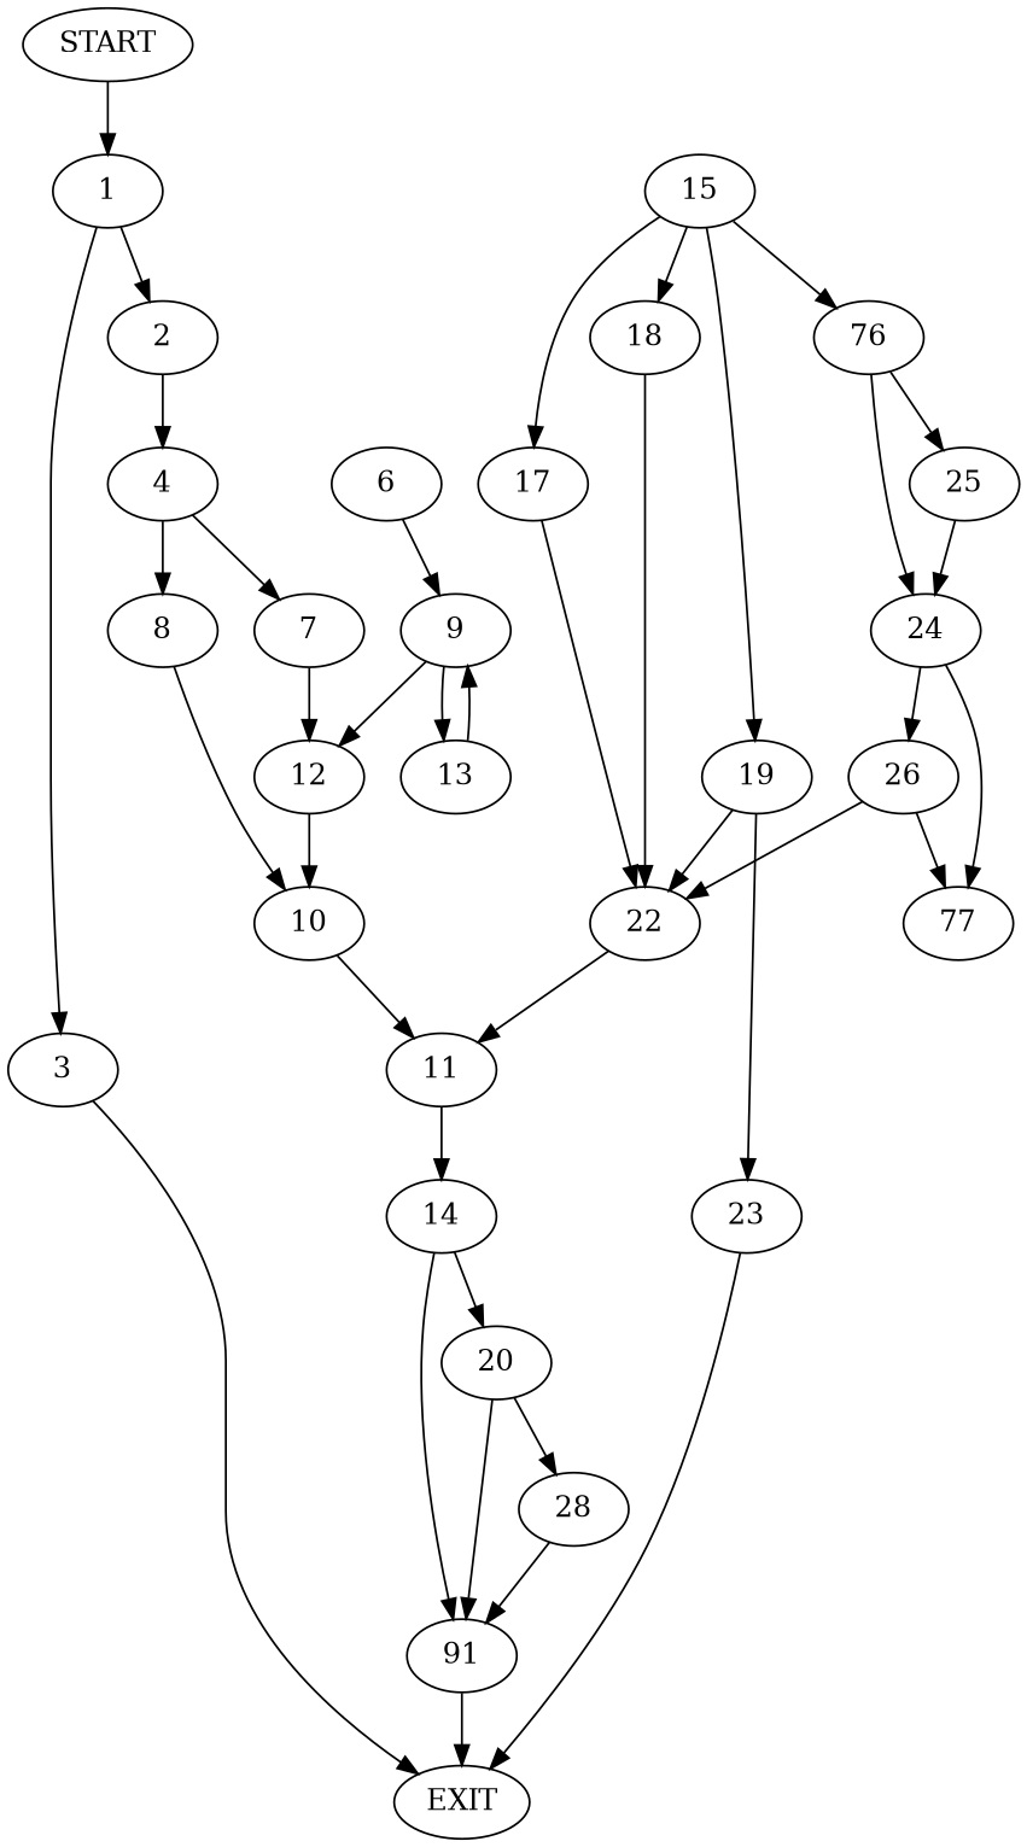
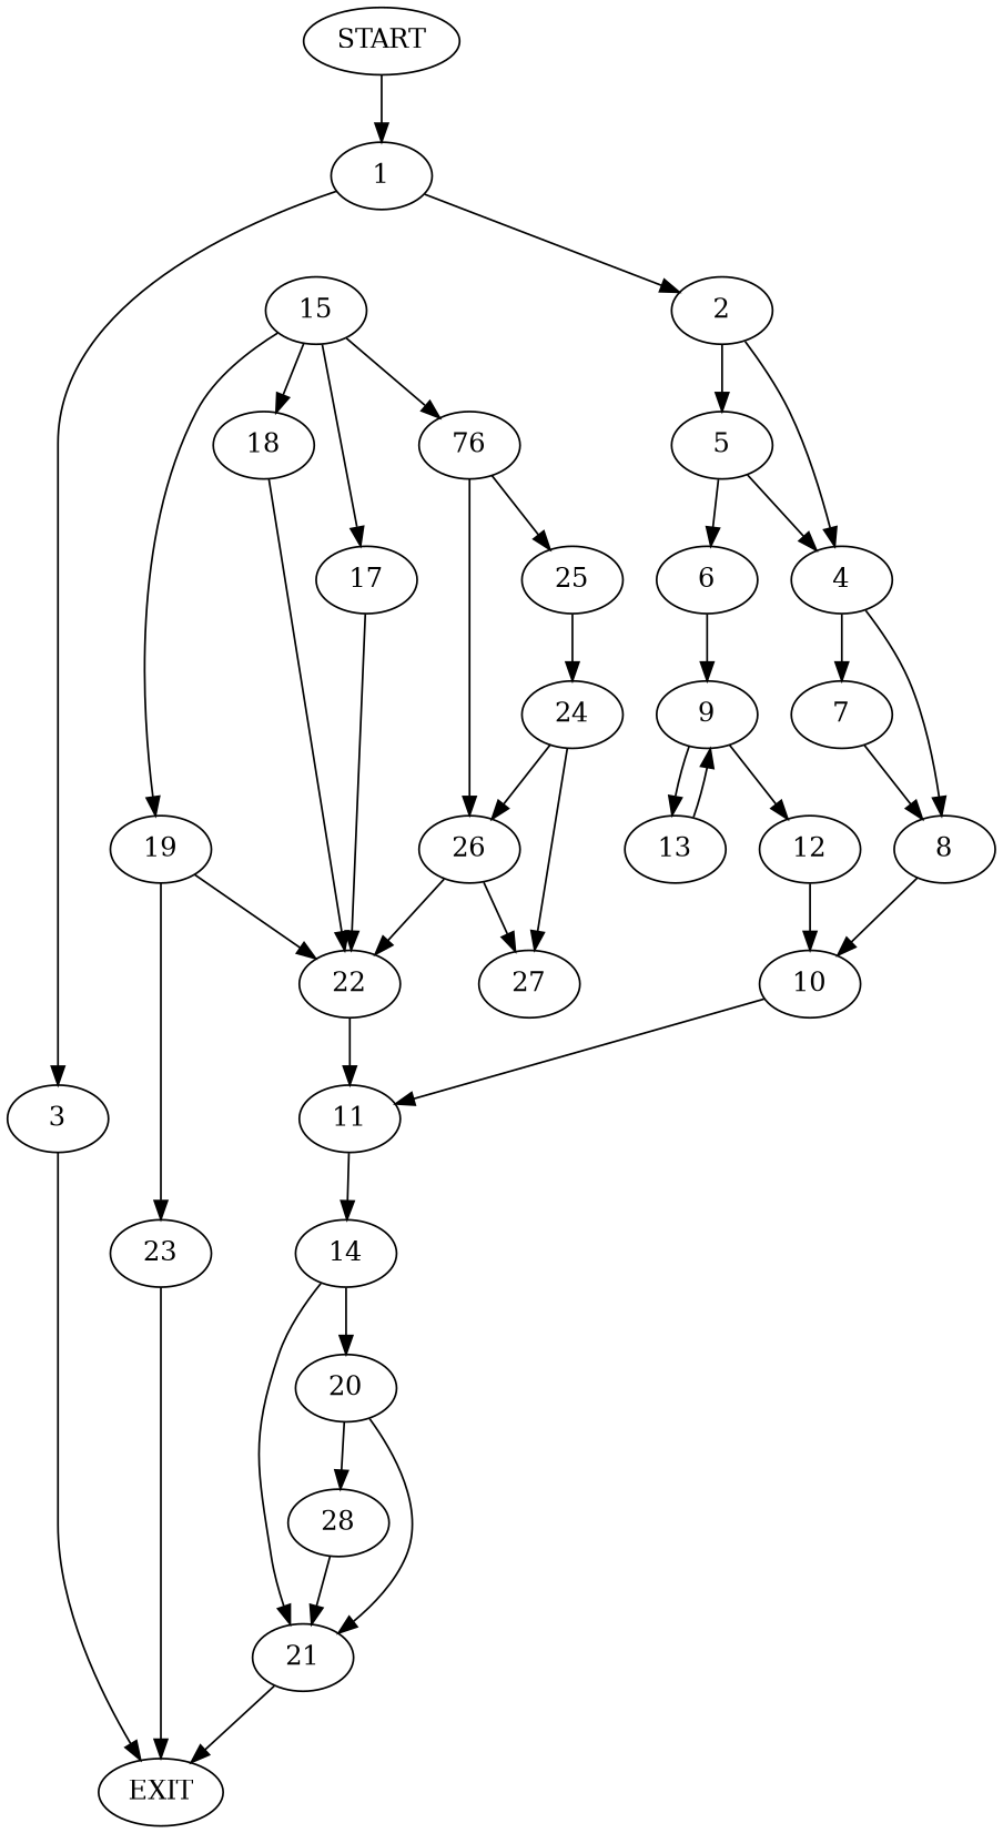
  digraph {
    n1 [label=START]
    1
    2
    3
    n5 [label=EXIT]
    4
+   5
    7
    8
    6
    10
    9
    12
    13
    11
    14
    20
-   21 [label=91]
+   21
    n19 [label=76]
    15
    17
    18
    19
    28
    24
    25
    22
    23
    26
-   27 [label=77]
+   27
    n1 -> 1
    1 -> 2
    1 -> 3
    2 -> 4
+   2 -> 5
    3 -> n5
    4 -> 7
    4 -> 8
-   7 -> 12
+   5 -> 4
+   5 -> 6
+   7 -> 8
    8 -> 10
    6 -> 9
    10 -> 11
    9 -> 12
    9 -> 13
    12 -> 10
    13 -> 9
    11 -> 14
    14 -> 20
    14 -> 21
    20 -> 21
    20 -> 28
    21 -> n5
-   n19 -> 24
+   n19 -> 26
    n19 -> 25
    15 -> n19
    15 -> 17
    15 -> 18
    15 -> 19
    17 -> 22
    18 -> 22
    19 -> 22
    19 -> 23
    28 -> 21
    24 -> 26
    24 -> 27
    25 -> 24
    22 -> 11
    23 -> n5
    26 -> 22
    26 -> 27
  }
